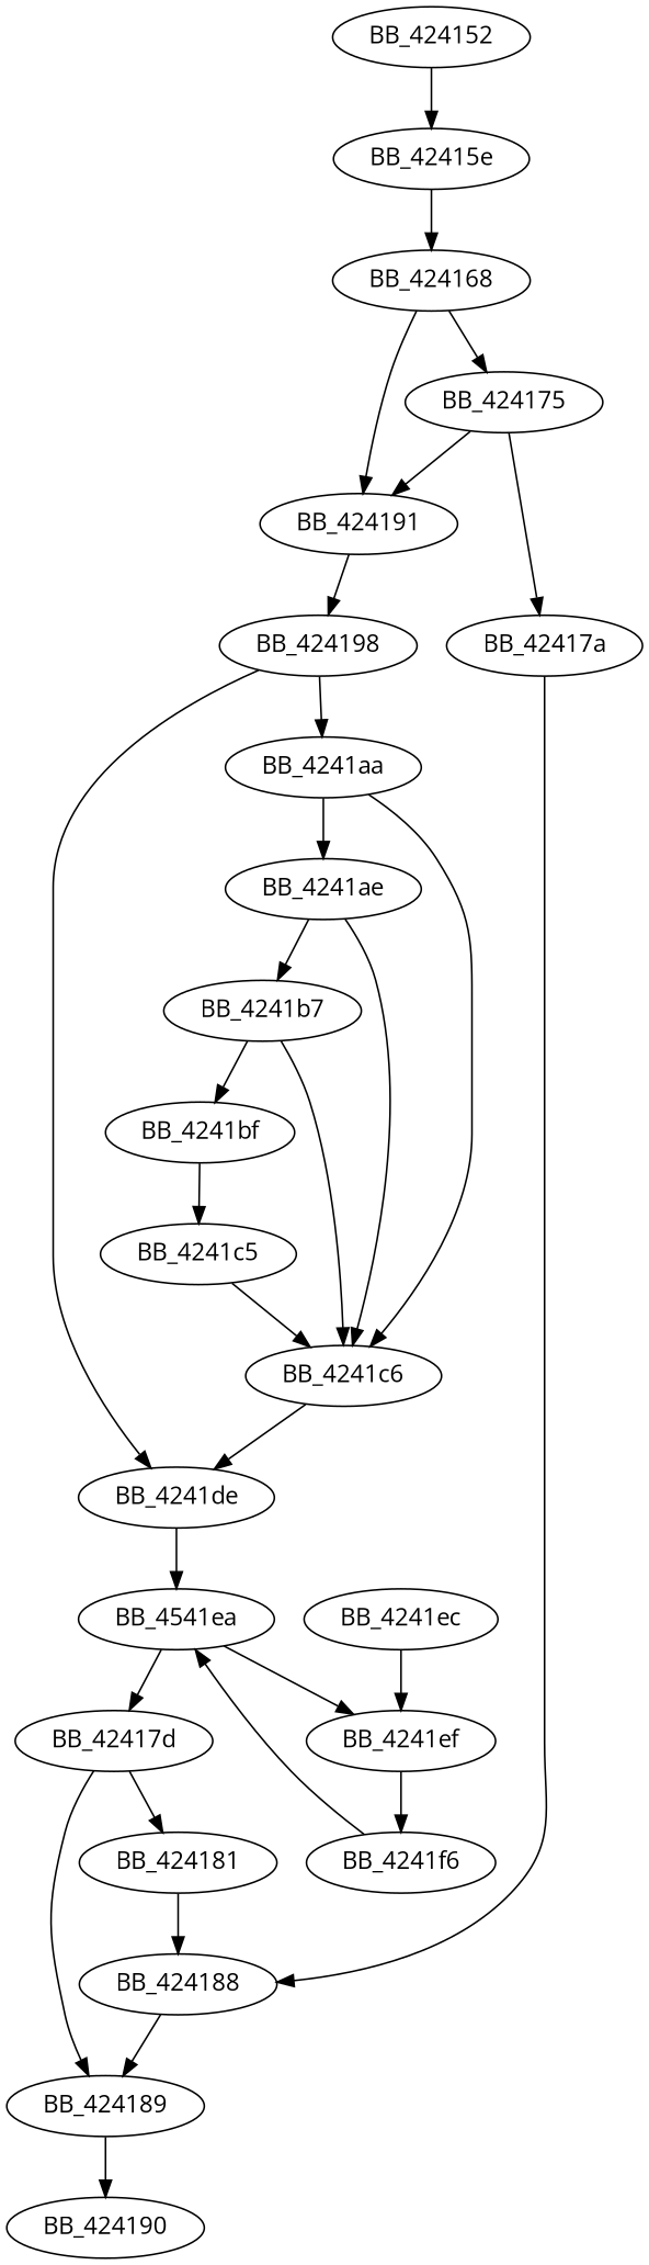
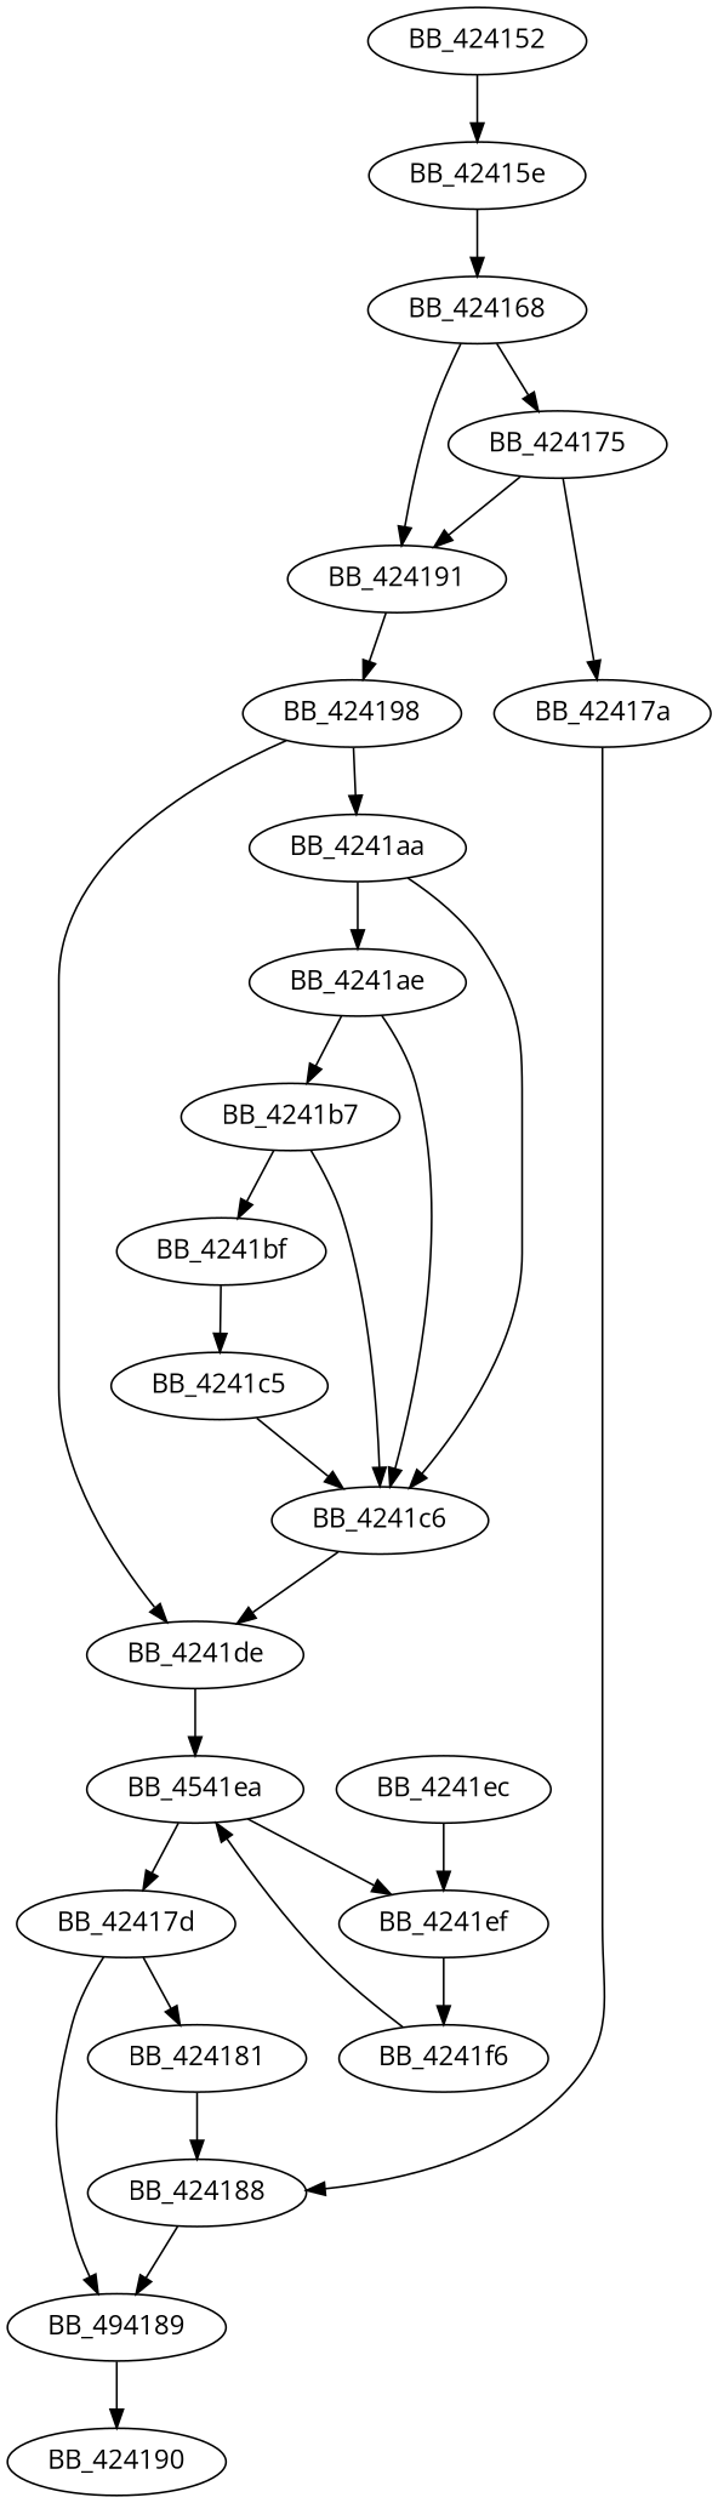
  digraph {
    fontname="Open Sans"
    node [fontname="Open Sans"]
    edge [fontname="Open Sans"]
    BB_424152
    BB_42415e
    BB_424168
    BB_424175
    BB_424191
    BB_42417a
    BB_424198
    BB_424188
    BB_4241aa
    BB_4241de
    BB_42417d
    BB_424181
-   BB_424189
+   BB_424189 [label=BB_494189]
    BB_424190
    BB_4241ae
    BB_4241c6
    n17 [label=BB_4541ea]
    BB_4241b7
    BB_4241ef
    BB_4241bf
    BB_4241c5
    BB_4241f6
    BB_4241ec
    BB_424152 -> BB_42415e
    BB_42415e -> BB_424168
    BB_424168 -> BB_424175
    BB_424168 -> BB_424191
    BB_424175 -> BB_424191
    BB_424175 -> BB_42417a
    BB_424191 -> BB_424198
    BB_42417a -> BB_424188
    BB_424198 -> BB_4241aa
    BB_424198 -> BB_4241de
    BB_424188 -> BB_424189
    BB_4241aa -> BB_4241ae
    BB_4241aa -> BB_4241c6
    BB_4241de -> n17
    BB_42417d -> BB_424181
    BB_42417d -> BB_424189
    BB_424181 -> BB_424188
    BB_424189 -> BB_424190
    BB_4241ae -> BB_4241c6
    BB_4241ae -> BB_4241b7
    BB_4241c6 -> BB_4241de
    n17 -> BB_42417d
    n17 -> BB_4241ef
    BB_4241b7 -> BB_4241c6
    BB_4241b7 -> BB_4241bf
    BB_4241ef -> BB_4241f6
    BB_4241bf -> BB_4241c5
    BB_4241c5 -> BB_4241c6
    BB_4241f6 -> n17
    BB_4241ec -> BB_4241ef
  }
